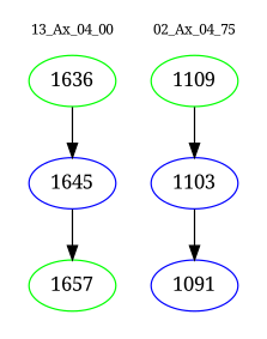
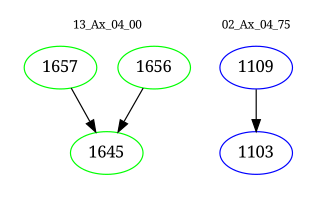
  digraph {
    fontname="Noto Serif"
    node [color=green fontname="Noto Serif"]
    edge [color=black fontname="Noto Serif"]
-   n1 [label=1636]
-   n2 [color=blue label=1645]
+   n1 [label=1656]
+   n2 [label=1645]
    n3 [label=1657]
-   n4 [label=1109]
+   n4 [color=blue label=1109]
    n5 [color=blue label=1103]
-   n6 [color=blue label=1091]
    subgraph cluster_1 {
      color=white
      fontsize=10
      label="13_Ax_04_00"
      n1
      n2
      n3
    }
    subgraph cluster_2 {
      color=white
      fontsize=10
      label="02_Ax_04_75"
      n4
      n5
-     n6
    }
    n1 -> n2
-   n2 -> n3
+   n3 -> n2
    n4 -> n5
-   n5 -> n6
  }
